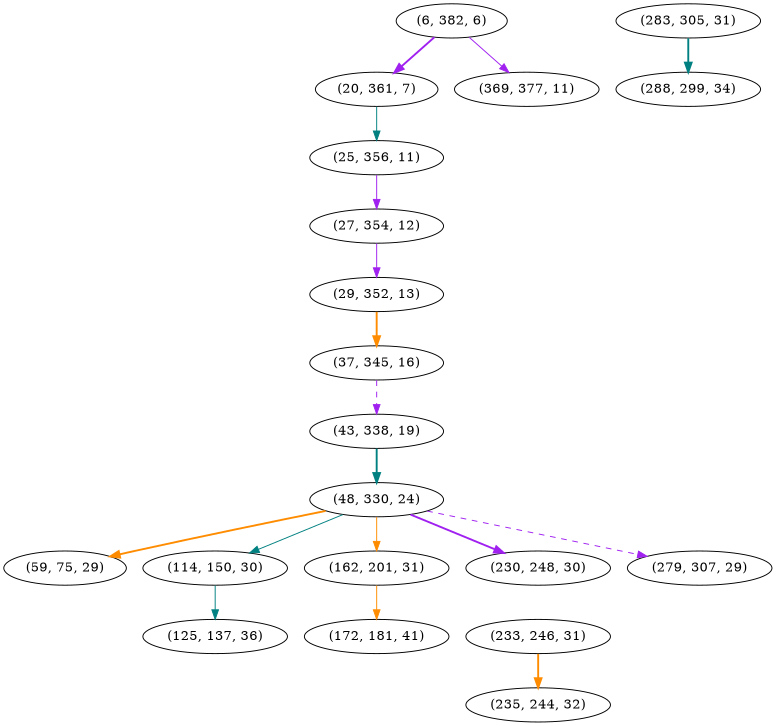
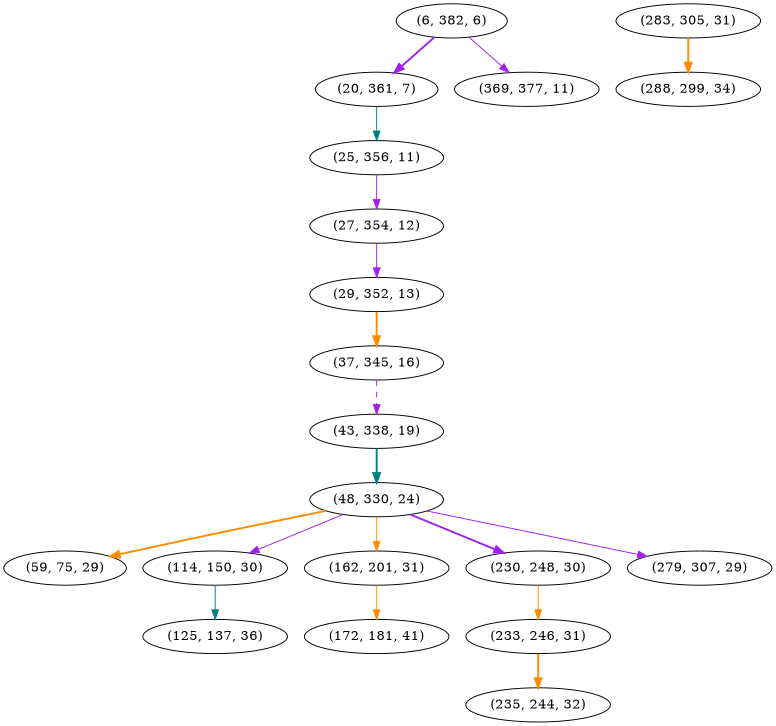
  digraph {
    edge [color=purple style=solid]
    "(6, 382, 6)"
    "(20, 361, 7)"
    "(369, 377, 11)"
    "(25, 356, 11)"
    "(27, 354, 12)"
    "(29, 352, 13)"
    "(37, 345, 16)"
    "(43, 338, 19)"
    "(48, 330, 24)"
    "(59, 75, 29)"
    "(114, 150, 30)"
    "(162, 201, 31)"
    "(230, 248, 30)"
    "(279, 307, 29)"
    "(125, 137, 36)"
    "(172, 181, 41)"
    "(233, 246, 31)"
    "(235, 244, 32)"
    "(283, 305, 31)"
    "(288, 299, 34)"
    "(6, 382, 6)" -> "(20, 361, 7)" [style=bold]
    "(6, 382, 6)" -> "(369, 377, 11)"
    "(20, 361, 7)" -> "(25, 356, 11)" [color=teal]
    "(25, 356, 11)" -> "(27, 354, 12)"
    "(27, 354, 12)" -> "(29, 352, 13)"
    "(29, 352, 13)" -> "(37, 345, 16)" [color=darkorange style=bold]
    "(37, 345, 16)" -> "(43, 338, 19)" [style=dashed]
    "(43, 338, 19)" -> "(48, 330, 24)" [color=teal style=bold]
    "(48, 330, 24)" -> "(59, 75, 29)" [color=darkorange style=bold]
-   "(48, 330, 24)" -> "(114, 150, 30)" [color=teal]
+   "(48, 330, 24)" -> "(114, 150, 30)"
    "(48, 330, 24)" -> "(162, 201, 31)" [color=darkorange]
    "(48, 330, 24)" -> "(230, 248, 30)" [style=bold]
-   "(48, 330, 24)" -> "(279, 307, 29)" [style=dashed]
+   "(48, 330, 24)" -> "(279, 307, 29)"
    "(114, 150, 30)" -> "(125, 137, 36)" [color=teal]
    "(162, 201, 31)" -> "(172, 181, 41)" [color=darkorange]
+   "(230, 248, 30)" -> "(233, 246, 31)" [color=darkorange]
    "(233, 246, 31)" -> "(235, 244, 32)" [color=darkorange style=bold]
-   "(283, 305, 31)" -> "(288, 299, 34)" [color=teal style=bold]
+   "(283, 305, 31)" -> "(288, 299, 34)" [color=darkorange style=bold]
  }
